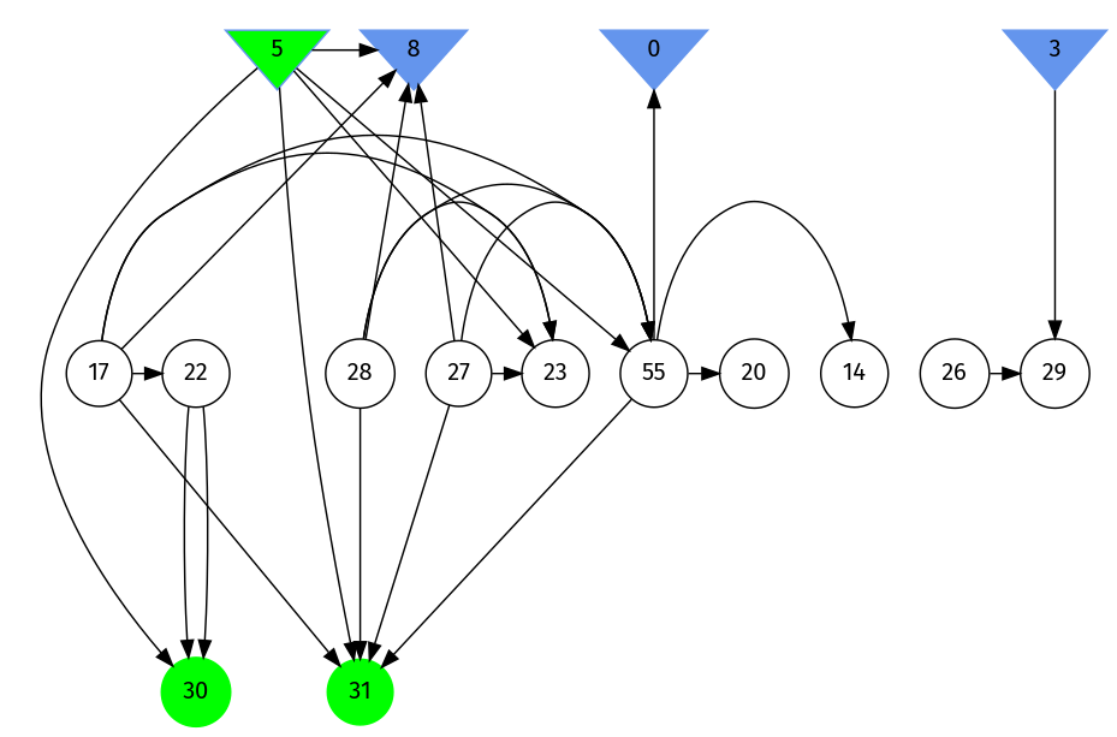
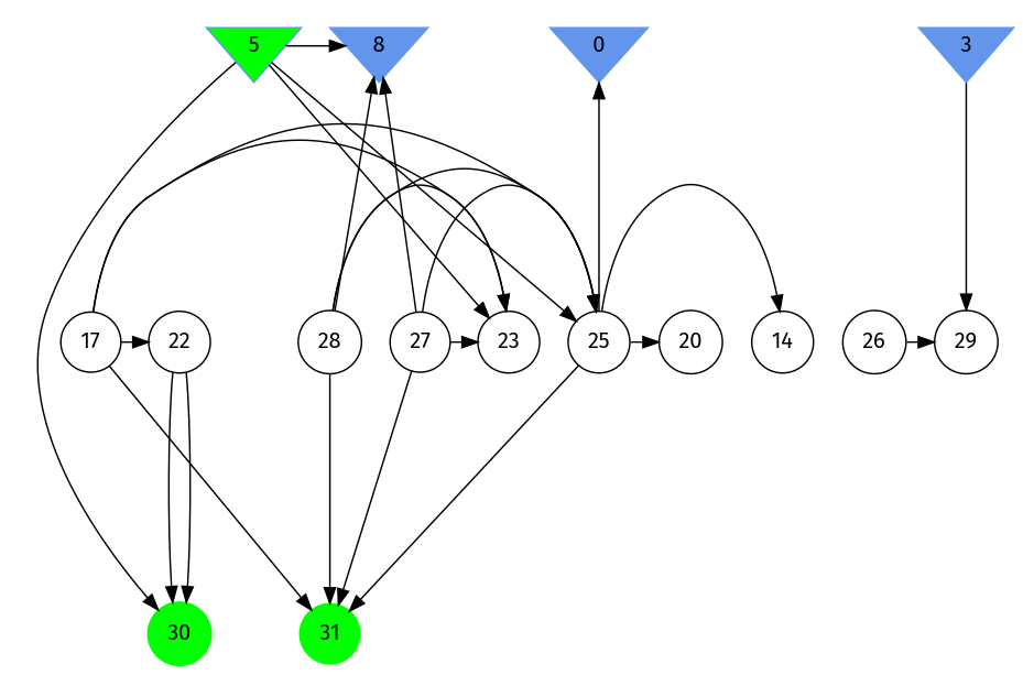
  digraph {
    fontname="Fira Sans"
    ranksep=2.0
    node [color=black fontname="Fira Sans" shape=circle]
    edge [fontname="Fira Sans"]
    0 [color=cornflowerblue shape=invtriangle style=filled]
    3 [color=cornflowerblue shape=invtriangle style=filled]
    5 [color=cornflowerblue fillcolor=green shape=invtriangle style=filled]
    8 [color=cornflowerblue shape=invtriangle style=filled]
    14
    17
    20
    n8 [label=26]
    22
    23
-   25 [label=55]
+   25
    27
    28
    29
    30 [color=green style=filled]
    31 [color=green style=filled]
    subgraph sub_1 {
      rank=same
      0
      3
      5
      8
    }
    subgraph sub_2 {
      rank=same
      14
      17
      20
      n8
      22
      23
      25
      27
      28
      29
    }
    subgraph sub_3 {
      rank=same
      30
      31
    }
    3 -> 29
    5 -> 8
    5 -> 23
    5 -> 25
    5 -> 30
-   5 -> 31
-   17 -> 8
    17 -> 22
    17 -> 23
    17 -> 25
    17 -> 31
    n8 -> 29
    22 -> 30
    22 -> 30
    25 -> 0
    25 -> 14
    25 -> 20
    25 -> 31
    27 -> 8
    27 -> 23
    27 -> 25
    27 -> 31
    28 -> 8
    28 -> 23
    28 -> 25
    28 -> 31
  }
